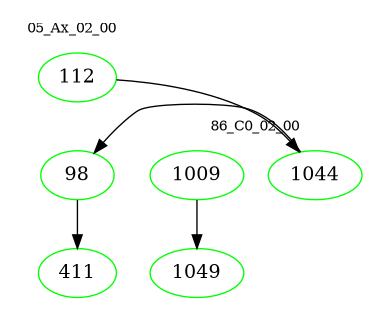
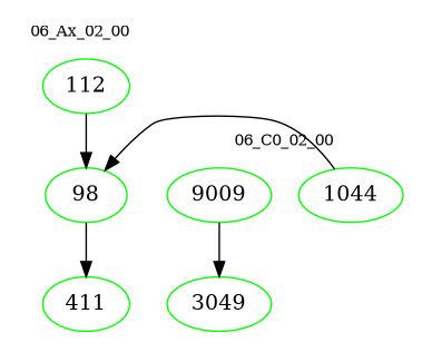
  digraph {
    node [color=green]
    edge [color=black]
    n1 [label=112]
    n2 [label=98]
    n3 [label=411]
    n4 [label=1044]
-   n5 [label=1009]
-   n6 [label=1049]
+   n5 [label=9009]
+   n6 [label=3049]
    subgraph cluster_1 {
      color=white
      fontsize=10
-     label="05_Ax_02_00"
+     label="06_Ax_02_00"
      n1
      n2
      n3
    }
    subgraph cluster_2 {
      color=white
      fontsize=10
-     label="86_C0_02_00"
+     label="06_C0_02_00"
      n4
      n5
      n6
    }
-   n1 -> n4
+   n1 -> n2
    n2 -> n3
    n4 -> n2
    n5 -> n6
  }
